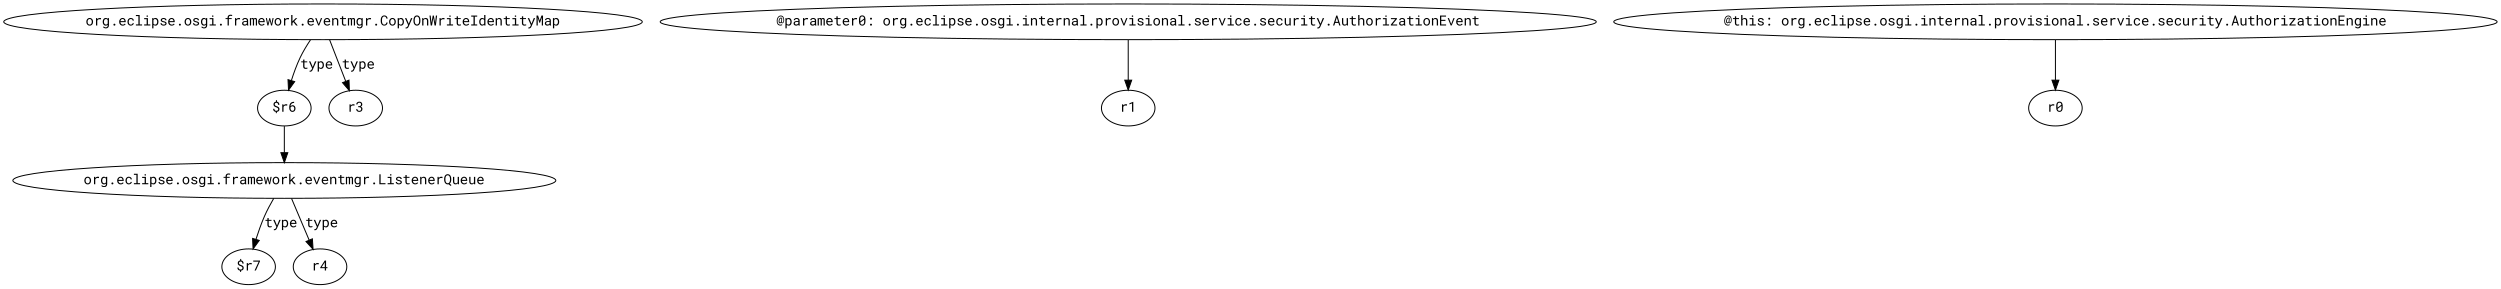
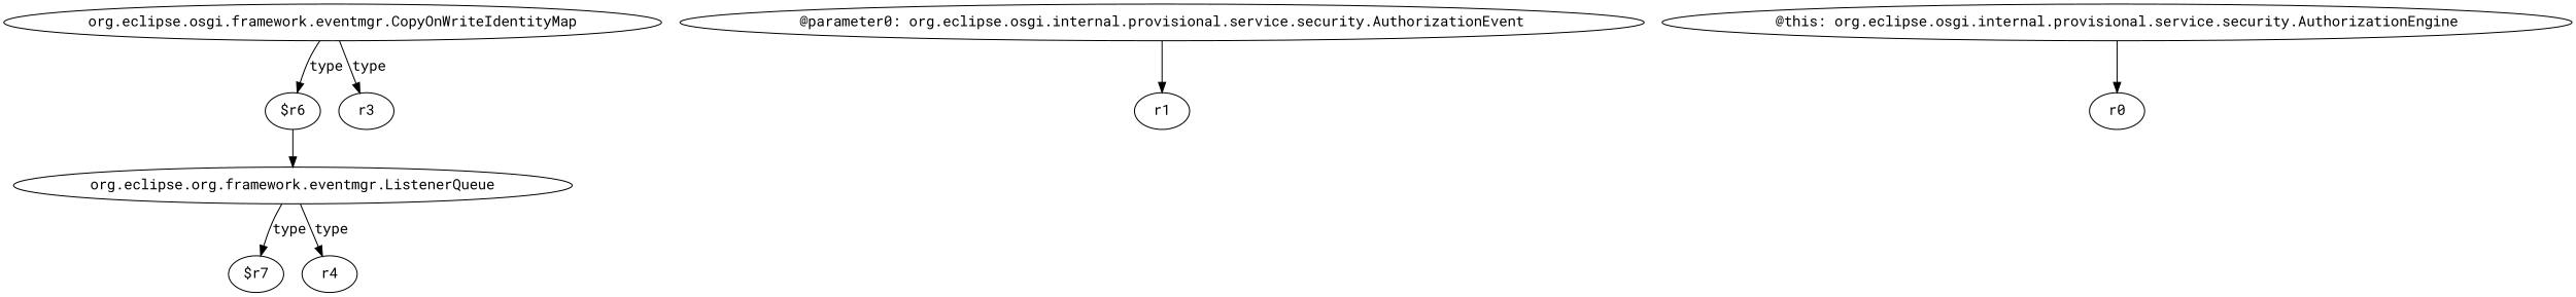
  digraph {
    fontname="Roboto Mono"
    node [fontname="Roboto Mono"]
    edge [fontname="Roboto Mono"]
    n1 [label="org.eclipse.osgi.framework.eventmgr.CopyOnWriteIdentityMap"]
    n2 [label="$r6"]
    n3 [label=r3]
-   n4 [label="org.eclipse.osgi.framework.eventmgr.ListenerQueue"]
+   n4 [label="org.eclipse.org.framework.eventmgr.ListenerQueue"]
    n5 [label="$r7"]
    n6 [label=r4]
    n7 [label="@parameter0: org.eclipse.osgi.internal.provisional.service.security.AuthorizationEvent"]
    n8 [label=r1]
    n9 [label="@this: org.eclipse.osgi.internal.provisional.service.security.AuthorizationEngine"]
    n10 [label=r0]
    n1 -> n2 [label=type]
    n1 -> n3 [label=type]
    n2 -> n4
    n4 -> n5 [label=type]
    n4 -> n6 [label=type]
    n7 -> n8
    n9 -> n10
  }
